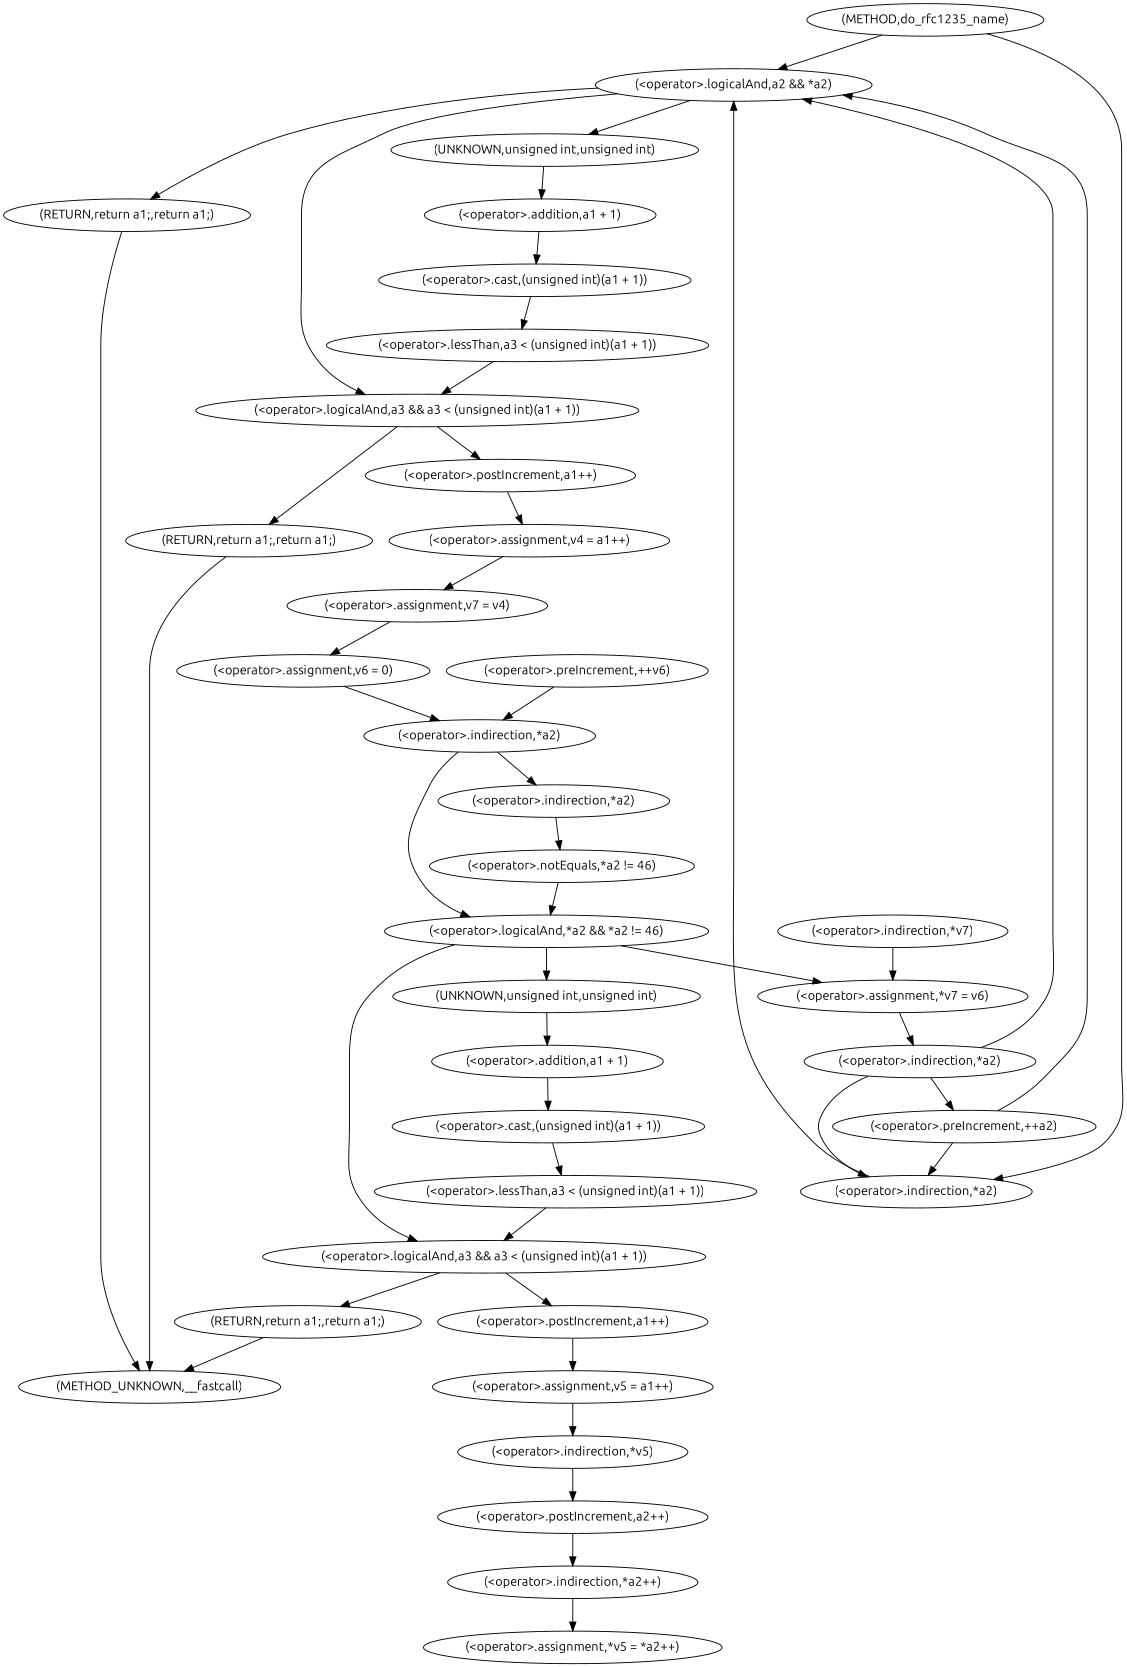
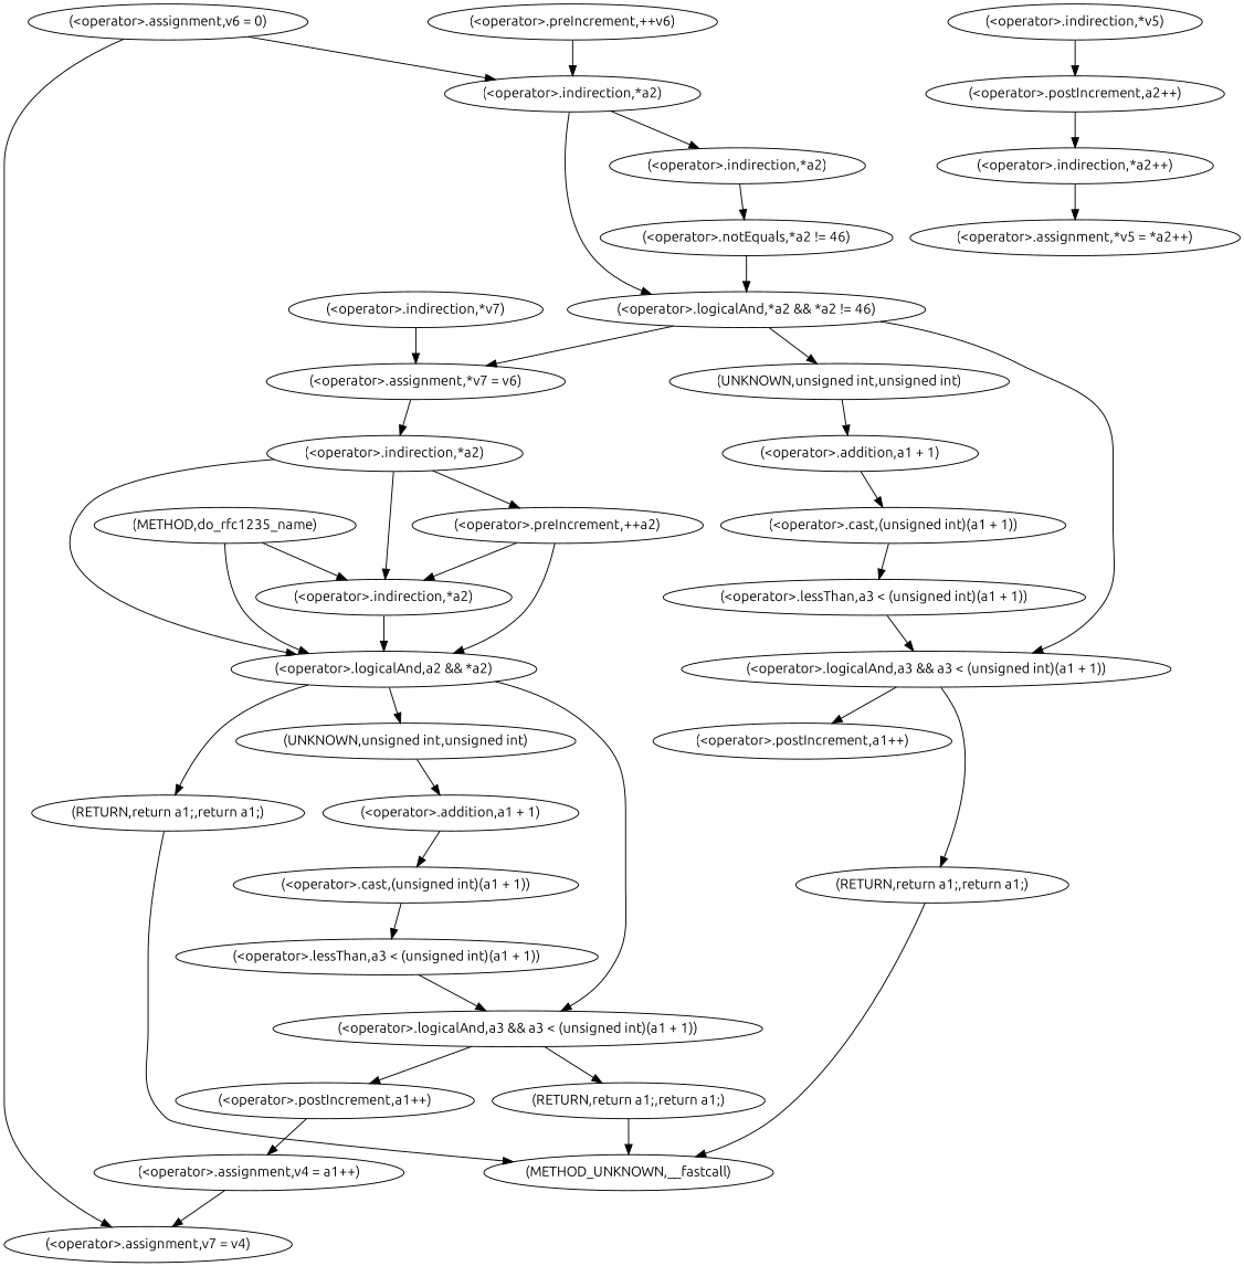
  digraph {
    fontname=Ubuntu
    node [fontname=Ubuntu]
    edge [fontname=Ubuntu]
    n1 [label="(<operator>.logicalAnd,a2 && *a2)"]
    n2 [label="(<operator>.logicalAnd,a3 && a3 < (unsigned int)(a1 + 1))"]
    n3 [label="(UNKNOWN,unsigned int,unsigned int)"]
    n4 [label="(RETURN,return a1;,return a1;)"]
    n5 [label="(RETURN,return a1;,return a1;)"]
    n6 [label="(<operator>.postIncrement,a1++)"]
    n7 [label="(<operator>.addition,a1 + 1)"]
    n8 [label="(METHOD_UNKNOWN,__fastcall)"]
    n9 [label="(<operator>.indirection,*a2)"]
    n10 [label="(<operator>.assignment,v4 = a1++)"]
    n11 [label="(<operator>.lessThan,a3 < (unsigned int)(a1 + 1))"]
    n12 [label="(<operator>.cast,(unsigned int)(a1 + 1))"]
    n13 [label="(<operator>.assignment,v7 = v4)"]
    n14 [label="(<operator>.assignment,v6 = 0)"]
    n15 [label="(<operator>.indirection,*a2)"]
    n16 [label="(<operator>.logicalAnd,*a2 && *a2 != 46)"]
    n17 [label="(<operator>.indirection,*a2)"]
    n18 [label="(<operator>.logicalAnd,a3 && a3 < (unsigned int)(a1 + 1))"]
    n19 [label="(UNKNOWN,unsigned int,unsigned int)"]
    n20 [label="(<operator>.assignment,*v7 = v6)"]
    n21 [label="(RETURN,return a1;,return a1;)"]
    n22 [label="(<operator>.postIncrement,a1++)"]
    n23 [label="(<operator>.addition,a1 + 1)"]
    n24 [label="(<operator>.indirection,*v7)"]
    n25 [label="(<operator>.notEquals,*a2 != 46)"]
-   n26 [label="(<operator>.assignment,v5 = a1++)"]
    n27 [label="(<operator>.lessThan,a3 < (unsigned int)(a1 + 1))"]
    n28 [label="(<operator>.cast,(unsigned int)(a1 + 1))"]
    n29 [label="(<operator>.indirection,*v5)"]
    n30 [label="(<operator>.postIncrement,a2++)"]
    n31 [label="(<operator>.assignment,*v5 = *a2++)"]
    n32 [label="(<operator>.preIncrement,++v6)"]
    n33 [label="(<operator>.indirection,*a2++)"]
    n34 [label="(<operator>.indirection,*a2)"]
    n35 [label="(<operator>.preIncrement,++a2)"]
    n36 [label="(METHOD,do_rfc1235_name)"]
    n1 -> n2
    n1 -> n3
    n1 -> n4
    n2 -> n5
    n2 -> n6
    n3 -> n7
    n4 -> n8
    n5 -> n8
    n6 -> n10
    n7 -> n12
    n9 -> n1
    n10 -> n13
    n11 -> n2
    n12 -> n11
-   n13 -> n14
+   n14 -> n13
    n14 -> n15
    n15 -> n16
    n15 -> n17
    n16 -> n18
    n16 -> n19
    n16 -> n20
    n17 -> n25
    n18 -> n21
    n18 -> n22
    n19 -> n23
    n20 -> n34
    n21 -> n8
-   n22 -> n26
    n23 -> n28
    n24 -> n20
    n25 -> n16
-   n26 -> n29
    n27 -> n18
    n28 -> n27
    n29 -> n30
    n30 -> n33
    n32 -> n15
    n33 -> n31
    n34 -> n1
    n34 -> n9
    n34 -> n35
    n35 -> n1
    n35 -> n9
    n36 -> n1
    n36 -> n9
  }
